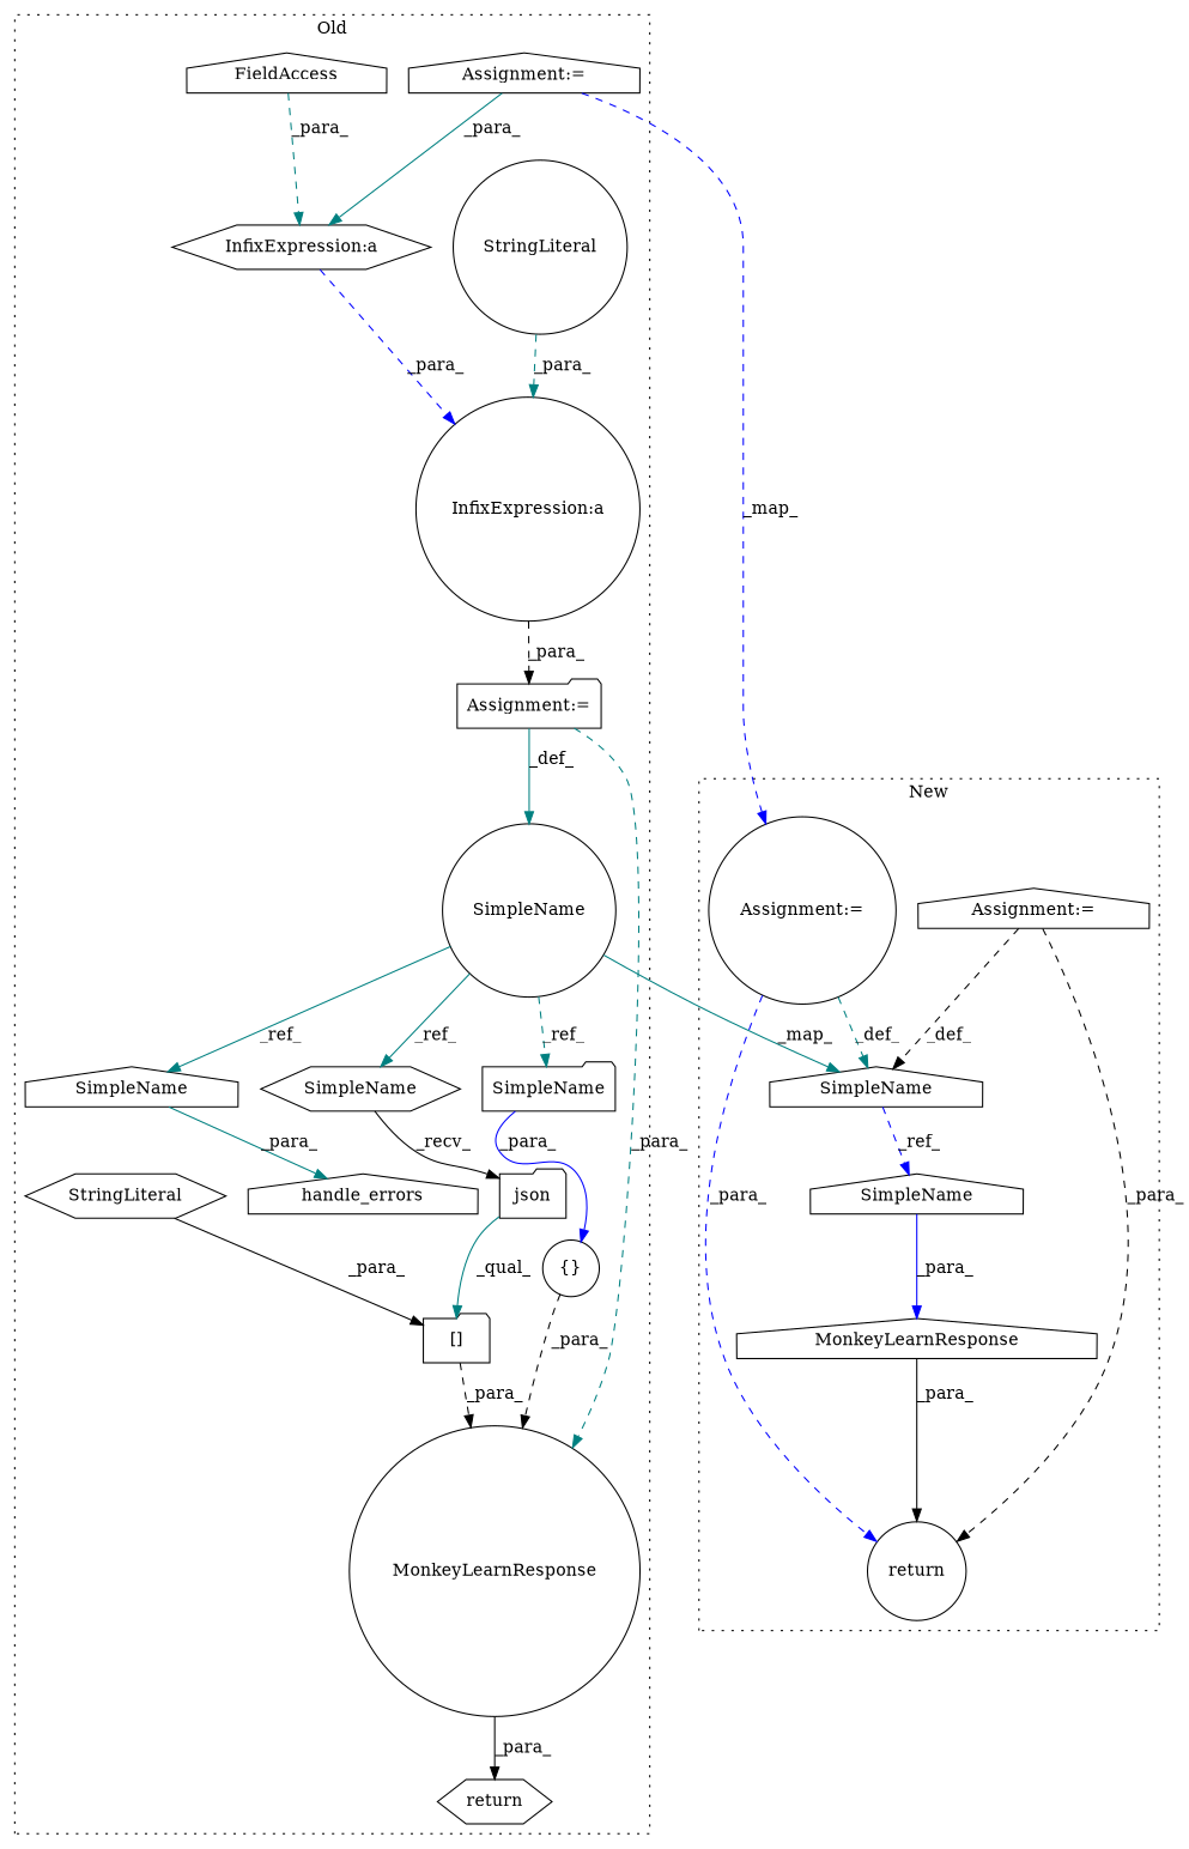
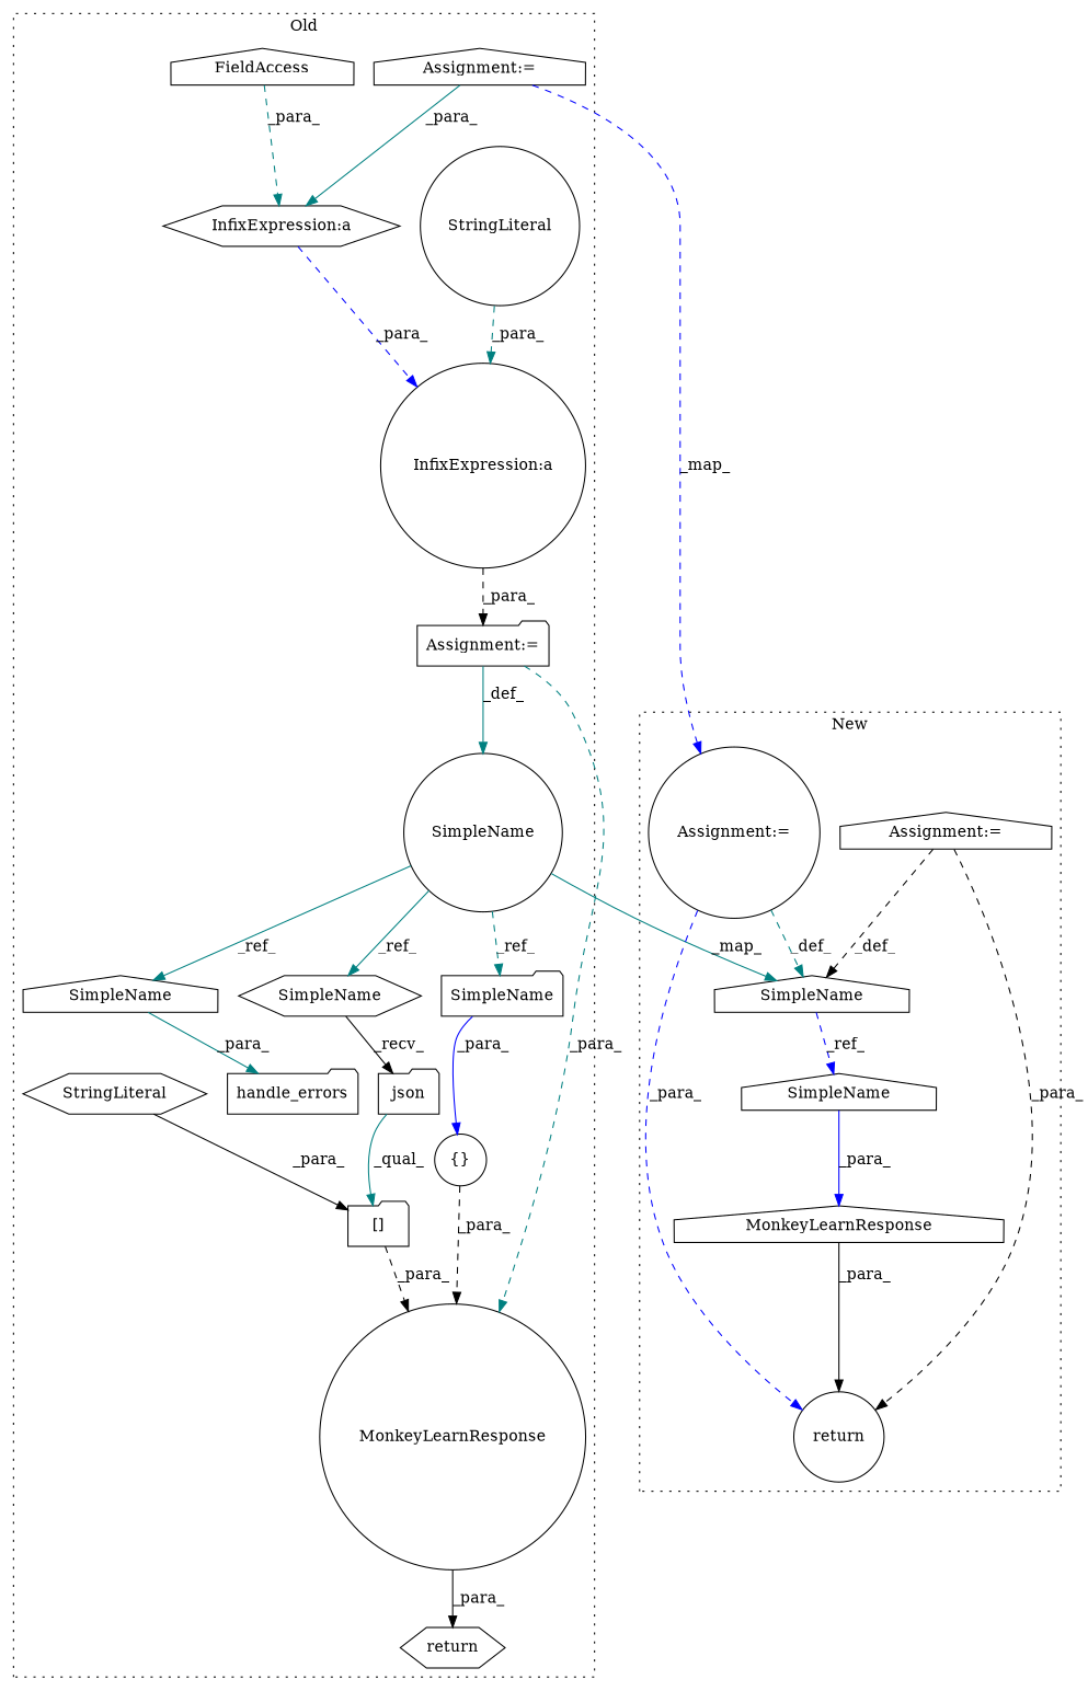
  digraph {
    node [a=42 l=8 shape=circle]
    edge [color=teal style=dashed]
-   n1 [a=32 l="14,1" label=handle_errors s="8145,8167" shape=house]
+   n1 [a=32 l="14,1" label=handle_errors s="8145,8167" shape=folder]
    n2 [a=27 l=3 label="InfixExpression:a" s=8011 shape=hexagon]
    n3 [a=4 l="1,1" label="{}" s="8236,8245"]
    n4 [a=2 l="16,1" label="[]" s="8201,8225" shape=folder]
    n5 [label=SimpleName s=8078]
    n6 [a=45 label=StringLiteral s=8217 shape=hexagon]
    n7 [a=22 l=13 label=FieldAccess s=7998 shape=house]
    n8 [a=32 l=6 label=json s=8210 shape=folder]
    n9 [a=7 l=1 label="Assignment:=" s=7993 shape=folder]
    n10 [a=41 l=7 label=return s=8174 shape=hexagon]
    n11 [a=32 l="20,1" label=MonkeyLearnResponse s="8181,8246"]
    n12 [a=27 l=3 label="InfixExpression:a" s=8065]
    n13 [a=45 l=3 label=StringLiteral s=8068]
    n14 [a=7 l=9 label="Assignment:=" s=7900 shape=house]
    n15 [label=SimpleName s=8159 shape=house]
    n16 [label=SimpleName s=8201 shape=hexagon]
    n17 [label=SimpleName s=8237 shape=folder]
    n18 [a=32 l="20,1" label=MonkeyLearnResponse s="5159,5187" shape=house]
    n19 [label=SimpleName s=5090 shape=house]
    n20 [a=7 l=1 label="Assignment:=" s=5040 shape=house]
    n21 [a=41 l=7 label=return s=5152]
    n22 [a=7 l=18 label="Assignment:=" s=4960]
    n23 [label=SimpleName s=5179 shape=house]
    subgraph cluster_1 {
      label=Old
      style=dotted
      n1
      n2
      n3
      n4
      n5
      n6
      n7
      n8
      n9
      n10
      n11
      n12
      n13
      n14
      n15
      n16
      n17
    }
    subgraph cluster_2 {
      label=New
      style=dotted
      n18
      n19
      n20
      n21
      n22
      n23
    }
    n2 -> n12 [label=_para_ color=blue]
    n3 -> n11 [label=_para_ color=black]
    n4 -> n11 [label=_para_ color=black]
    n5 -> n15 [label=_ref_ style=solid]
    n5 -> n16 [label=_ref_ style=solid]
    n5 -> n17 [label=_ref_]
    n5 -> n19 [label=_map_ style=solid]
    n6 -> n4 [label=_para_ color=black style=solid]
    n7 -> n2 [label=_para_]
    n8 -> n4 [label=_qual_ style=solid]
    n9 -> n5 [label=_def_ style=solid]
    n9 -> n11 [label=_para_]
    n11 -> n10 [label=_para_ color=black style=solid]
    n12 -> n9 [label=_para_ color=black]
    n13 -> n12 [label=_para_]
    n14 -> n2 [label=_para_ style=solid]
    n14 -> n22 [label=_map_ color=blue]
    n15 -> n1 [label=_para_ style=solid]
    n16 -> n8 [label=_recv_ color=black style=solid]
    n17 -> n3 [label=_para_ color=blue style=solid]
    n18 -> n21 [label=_para_ color=black style=solid]
    n19 -> n23 [label=_ref_ color=blue]
    n20 -> n19 [label=_def_ color=black]
    n20 -> n21 [label=_para_ color=black]
    n22 -> n19 [label=_def_]
    n22 -> n21 [label=_para_ color=blue]
    n23 -> n18 [label=_para_ color=blue style=solid]
  }
